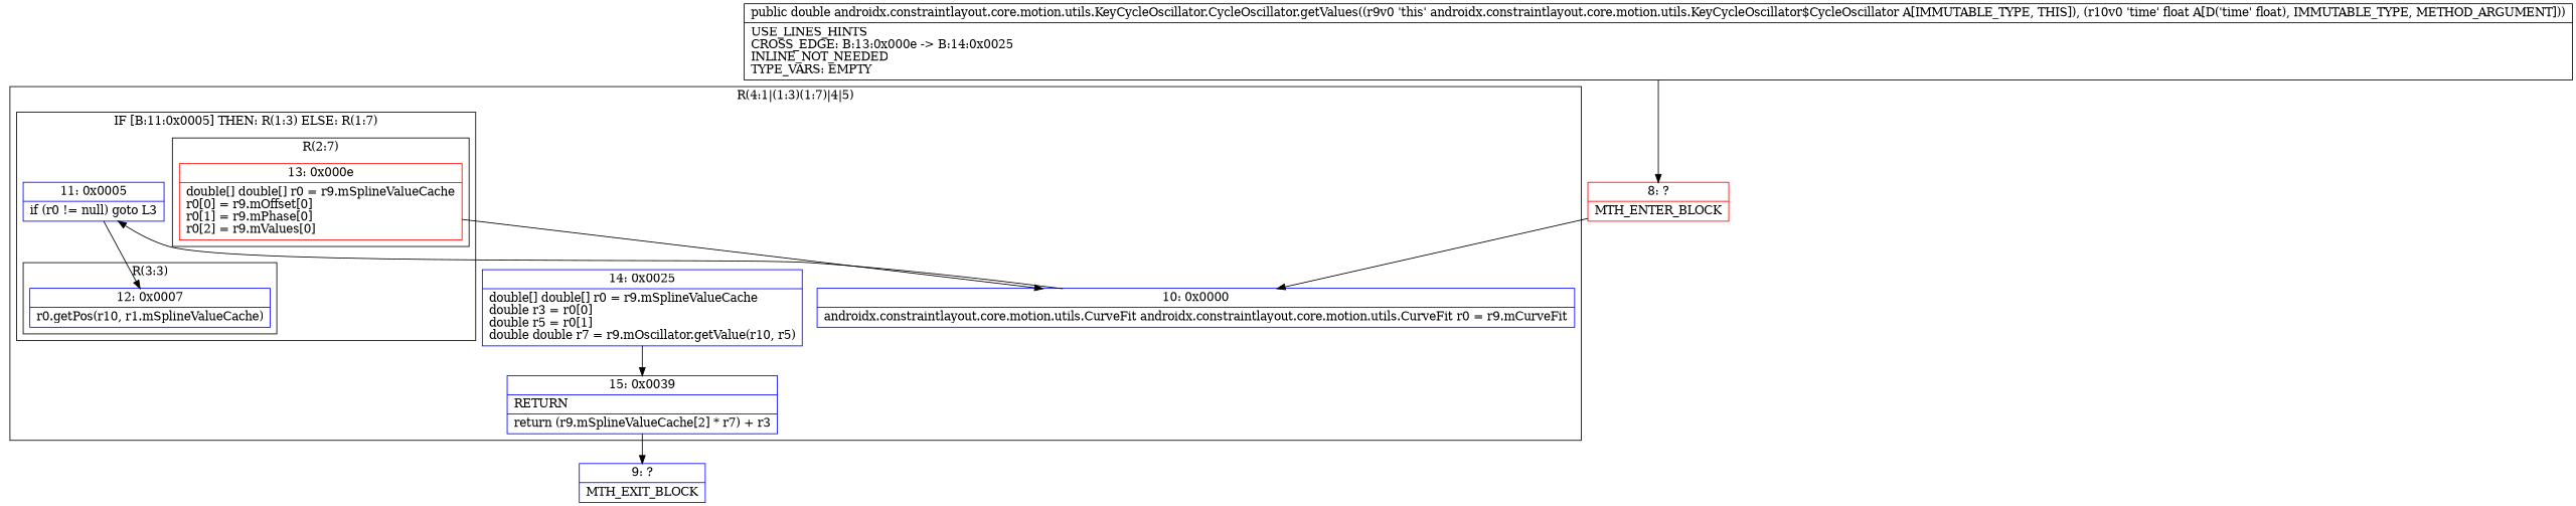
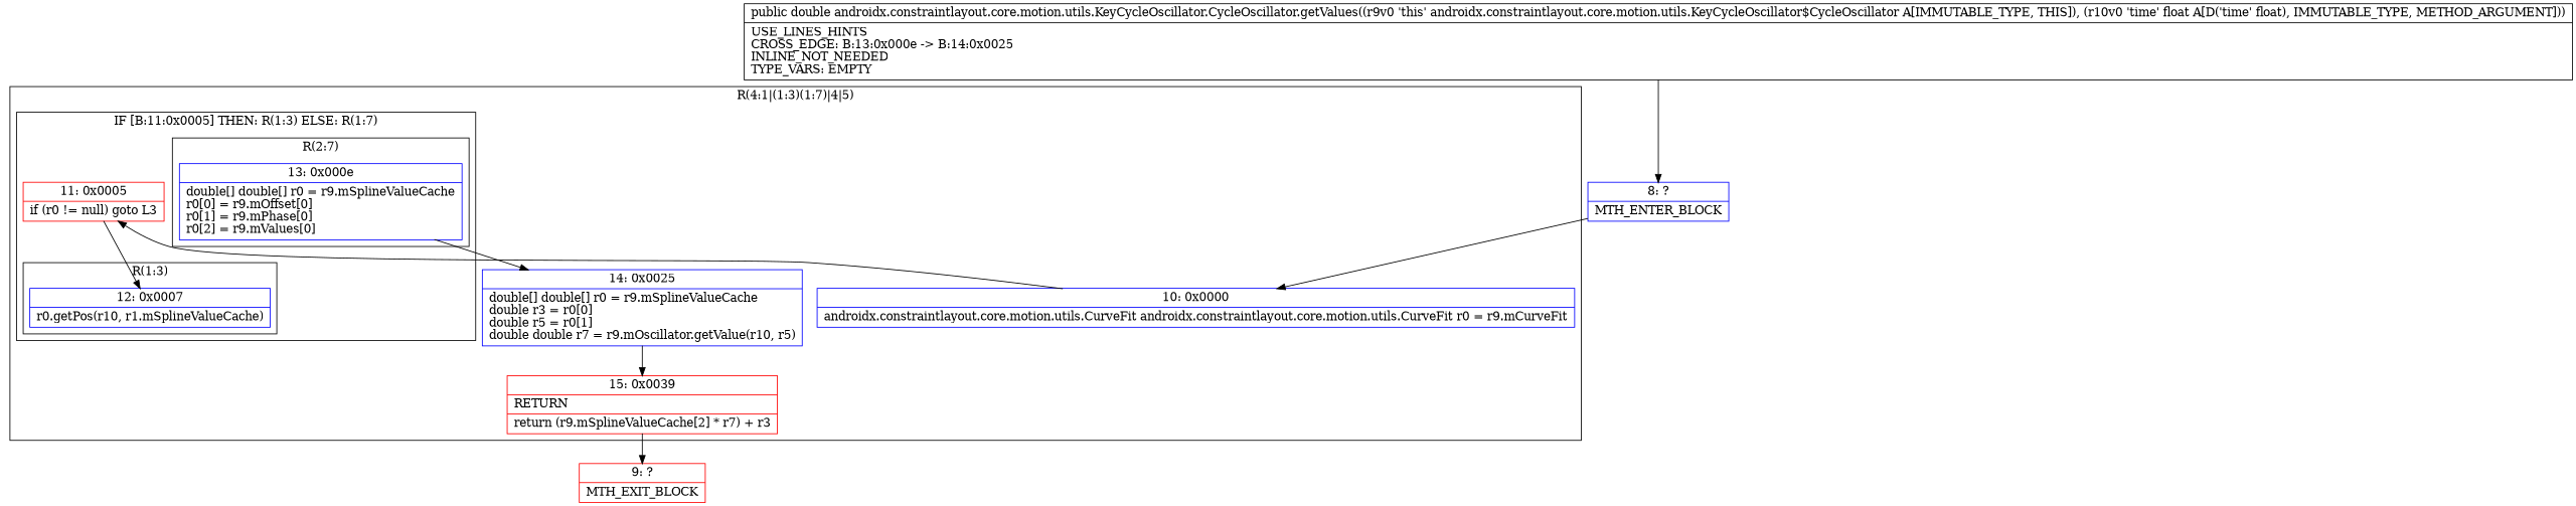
  digraph {
    node [color=blue shape=record]
    n1 [label="{12\:\ 0x0007|r0.getPos(r10, r1.mSplineValueCache)\l}"]
-   n2 [color=red label="{13\:\ 0x000e|double[] double[] r0 = r9.mSplineValueCache\lr0[0] = r9.mOffset[0]\lr0[1] = r9.mPhase[0]\lr0[2] = r9.mValues[0]\l}"]
-   n3 [label="{11\:\ 0x0005|if (r0 != null) goto L3\l}"]
+   n2 [label="{13\:\ 0x000e|double[] double[] r0 = r9.mSplineValueCache\lr0[0] = r9.mOffset[0]\lr0[1] = r9.mPhase[0]\lr0[2] = r9.mValues[0]\l}"]
+   n3 [color=red label="{11\:\ 0x0005|if (r0 != null) goto L3\l}"]
    n4 [label="{10\:\ 0x0000|androidx.constraintlayout.core.motion.utils.CurveFit androidx.constraintlayout.core.motion.utils.CurveFit r0 = r9.mCurveFit\l}"]
    n5 [label="{14\:\ 0x0025|double[] double[] r0 = r9.mSplineValueCache\ldouble r3 = r0[0]\ldouble r5 = r0[1]\ldouble double r7 = r9.mOscillator.getValue(r10, r5)\l}"]
-   n6 [label="{15\:\ 0x0039|RETURN\l|return (r9.mSplineValueCache[2] * r7) + r3\l}"]
-   n7 [label="{9\:\ ?|MTH_EXIT_BLOCK\l}"]
-   n8 [color=red label="{8\:\ ?|MTH_ENTER_BLOCK\l}"]
+   n6 [color=red label="{15\:\ 0x0039|RETURN\l|return (r9.mSplineValueCache[2] * r7) + r3\l}"]
+   n7 [color=red label="{9\:\ ?|MTH_EXIT_BLOCK\l}"]
+   n8 [label="{8\:\ ?|MTH_ENTER_BLOCK\l}"]
    n9 [label="{public double androidx.constraintlayout.core.motion.utils.KeyCycleOscillator.CycleOscillator.getValues((r9v0 'this' androidx.constraintlayout.core.motion.utils.KeyCycleOscillator$CycleOscillator A[IMMUTABLE_TYPE, THIS]), (r10v0 'time' float A[D('time' float), IMMUTABLE_TYPE, METHOD_ARGUMENT]))  | USE_LINES_HINTS\lCROSS_EDGE: B:13:0x000e \-\> B:14:0x0025\lINLINE_NOT_NEEDED\lTYPE_VARS: EMPTY\l}" color=""]
    subgraph cluster_1 {
      label="R(4:1|(1:3)(1:7)|4|5)"
      n4
      n5
      n6
      subgraph cluster_2 {
        label="IF [B:11:0x0005] THEN: R(1:3) ELSE: R(1:7)"
        n3
        subgraph cluster_3 {
-         label="R(3:3)"
+         label="R(1:3)"
          n1
        }
        subgraph cluster_4 {
          label="R(2:7)"
          n2
        }
      }
    }
-   n2 -> n4
+   n2 -> n5
    n3 -> n1
    n4 -> n3
    n5 -> n6
    n6 -> n7
    n8 -> n4
    n9 -> n8
  }
